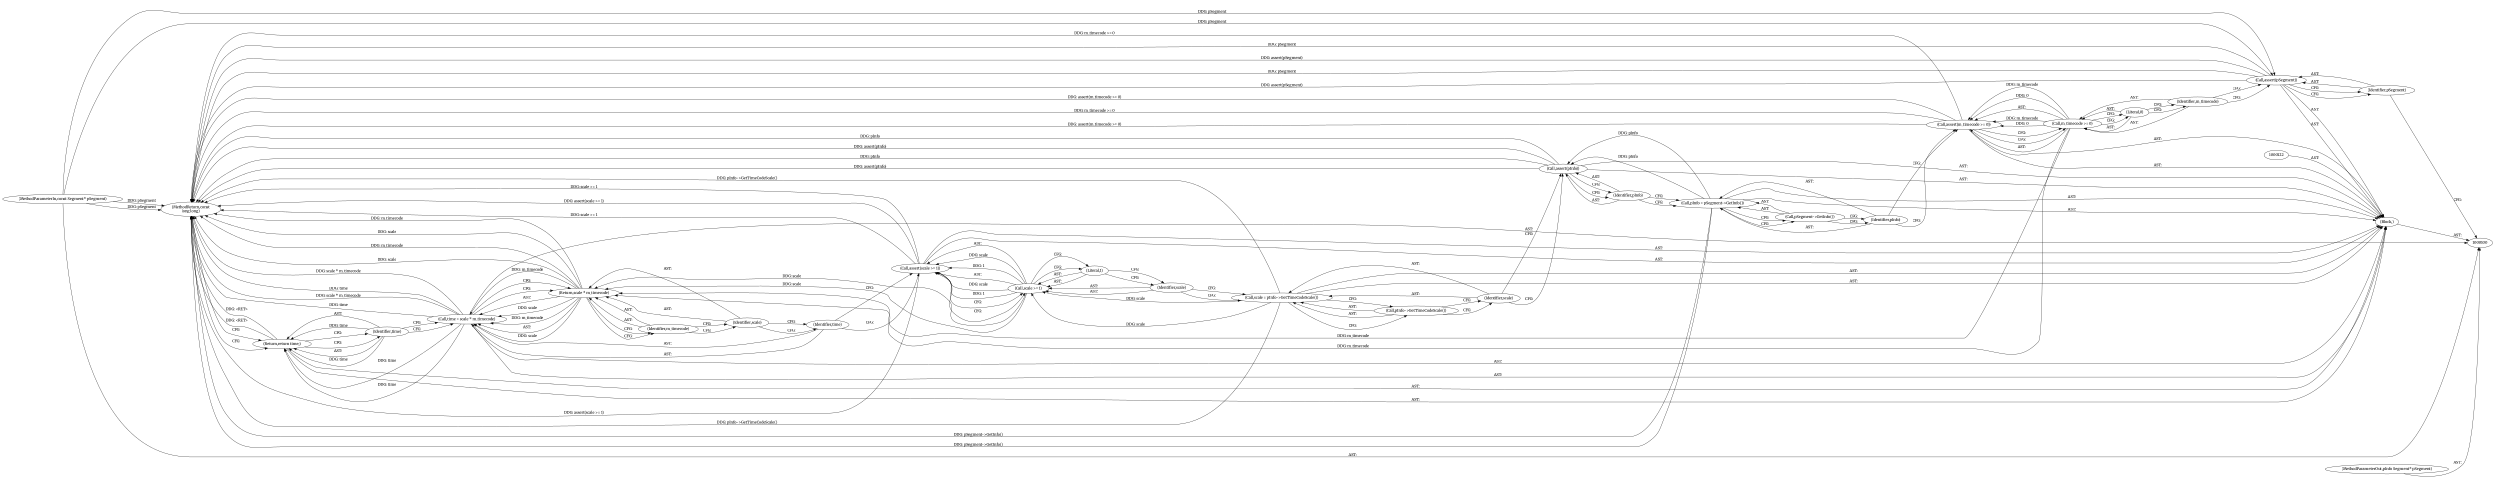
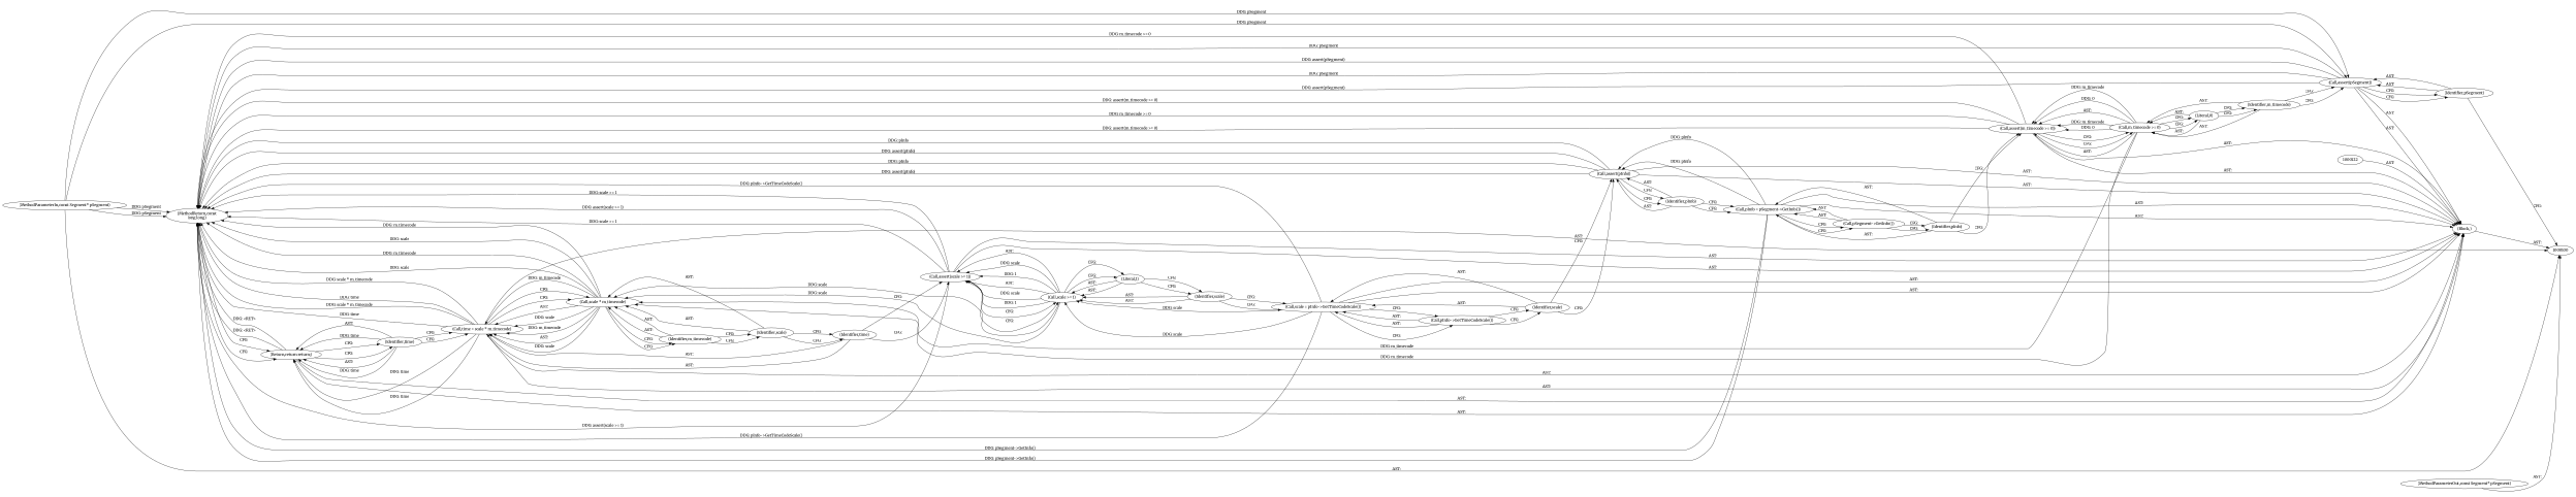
  digraph {
    fontname=Merriweather
    rankdir=LR
    node [fontname=Merriweather]
    edge [fontname=Merriweather]
    n1 [label="(MethodReturn,const\nlong long)"]
-   n2 [label="(Return,return time;)"]
+   n2 [label="(Return,return return;)"]
    n3 [label="(Block,)"]
    n4 [label="(Identifier,time)"]
    n5 [label="(Literal,1)"]
    n6 [label="(Call,scale >= 1)"]
    n7 [label="(Identifier,scale)"]
    n8 [label="(Call,assert(scale >= 1))"]
-   n9 [label="(Return,scale * m_timecode)"]
+   n9 [label="(Call,scale * m_timecode)"]
    n10 [label="(Call,scale = pInfo->GetTimeCodeScale())"]
    1000100
    n12 [label="(Call,time = scale * m_timecode)"]
    n13 [label="(Identifier,m_timecode)"]
    n14 [label="(Call,pInfo->GetTimeCodeScale())"]
    n15 [label="(Identifier,time)"]
    n16 [label="(Identifier,scale)"]
    n17 [label="(MethodParameterIn,const Segment* pSegment)"]
    n18 [label="(Call,assert(pSegment))"]
    n19 [label="(Identifier,pSegment)"]
-   n20 [label="(MethodParameterOut,pInfo Segment* pSegment)"]
+   n20 [label="(MethodParameterOut,const Segment* pSegment)"]
    n21 [label="(Call,assert(m_timecode >= 0))"]
    n22 [label="(Call,m_timecode >= 0)"]
    n23 [label="(Literal,0)"]
    n24 [label="(Identifier,m_timecode)"]
    n25 [label="(Call,pInfo = pSegment->GetInfo())"]
    n26 [label="(Call,pSegment->GetInfo())"]
    n27 [label="(Call,assert(pInfo))"]
    n28 [label="(Identifier,pInfo)"]
    n29 [label="(Identifier,pInfo)"]
    n30 [label="(Identifier,scale)"]
    1000122
    n1 -> n2 [label="CFG: "]
    n1 -> n2 [label="CFG: "]
    n2 -> n1 [label="DDG: <RET>"]
    n2 -> n1 [label="DDG: <RET>"]
    n2 -> n3 [label="AST: "]
    n2 -> n3 [label="AST: "]
    n2 -> n4 [label="CFG: "]
    n2 -> n4 [label="CFG: "]
    n3 -> 1000100 [label="AST: "]
    n4 -> n2 [label="AST: "]
    n4 -> n2 [label="DDG: time"]
    n4 -> n2 [label="AST: "]
    n4 -> n2 [label="DDG: time"]
    n4 -> n12 [label="CFG: "]
    n4 -> n12 [label="CFG: "]
    n5 -> n6 [label="AST: "]
    n5 -> n6 [label="AST: "]
    n5 -> n7 [label="CFG: "]
    n5 -> n7 [label="CFG: "]
    n6 -> n5 [label="CFG: "]
    n6 -> n5 [label="CFG: "]
    n6 -> n8 [label="AST: "]
    n6 -> n8 [label="DDG: scale"]
    n6 -> n8 [label="DDG: 1"]
    n6 -> n8 [label="AST: "]
    n6 -> n8 [label="DDG: scale"]
    n6 -> n8 [label="DDG: 1"]
    n6 -> n9 [label="DDG: scale"]
    n6 -> n9 [label="DDG: scale"]
    n7 -> n6 [label="AST: "]
    n7 -> n6 [label="AST: "]
    n7 -> n10 [label="CFG: "]
    n7 -> n10 [label="CFG: "]
    n8 -> n1 [label="DDG: assert(scale >= 1)"]
    n8 -> n1 [label="DDG: scale >= 1"]
    n8 -> n1 [label="DDG: assert(scale >= 1)"]
    n8 -> n1 [label="DDG: scale >= 1"]
    n8 -> n3 [label="AST: "]
    n8 -> n3 [label="AST: "]
    n8 -> n6 [label="CFG: "]
    n8 -> n6 [label="CFG: "]
    n9 -> n1 [label="DDG: scale"]
    n9 -> n1 [label="DDG: m_timecode"]
    n9 -> n1 [label="DDG: scale"]
    n9 -> n1 [label="DDG: m_timecode"]
    n9 -> n12 [label="AST: "]
    n9 -> n12 [label="DDG: scale"]
    n9 -> n12 [label="DDG: m_timecode"]
    n9 -> n12 [label="AST: "]
    n9 -> n12 [label="DDG: scale"]
    n9 -> n12 [label="DDG: m_timecode"]
    n9 -> n13 [label="CFG: "]
    n9 -> n13 [label="CFG: "]
    n10 -> n1 [label="DDG: pInfo->GetTimeCodeScale()"]
    n10 -> n1 [label="DDG: pInfo->GetTimeCodeScale()"]
    n10 -> n3 [label="AST: "]
    n10 -> n3 [label="AST: "]
    n10 -> n6 [label="DDG: scale"]
    n10 -> n6 [label="DDG: scale"]
    n10 -> n14 [label="CFG: "]
    n10 -> n14 [label="CFG: "]
    n12 -> n1 [label="DDG: scale * m_timecode"]
    n12 -> n1 [label="DDG: time"]
    n12 -> n1 [label="DDG: scale * m_timecode"]
    n12 -> n1 [label="DDG: time"]
    n12 -> n2 [label="DDG: time"]
    n12 -> n2 [label="DDG: time"]
    n12 -> n3 [label="AST: "]
    n12 -> n3 [label="AST: "]
    n12 -> n9 [label="CFG: "]
    n12 -> n9 [label="CFG: "]
    n12 -> 1000100 [label="AST: "]
    n13 -> n9 [label="AST: "]
    n13 -> n9 [label="AST: "]
    n13 -> n16 [label="CFG: "]
    n13 -> n16 [label="CFG: "]
    n14 -> n10 [label="AST: "]
    n14 -> n10 [label="AST: "]
    n14 -> n30 [label="CFG: "]
    n14 -> n30 [label="CFG: "]
    n15 -> n8 [label="CFG: "]
    n15 -> n8 [label="CFG: "]
    n15 -> n12 [label="AST: "]
    n15 -> n12 [label="AST: "]
    n16 -> n9 [label="AST: "]
    n16 -> n9 [label="AST: "]
    n16 -> n15 [label="CFG: "]
    n16 -> n15 [label="CFG: "]
    n17 -> n1 [label="DDG: pSegment"]
    n17 -> n1 [label="DDG: pSegment"]
    n17 -> 1000100 [label="AST: "]
    n17 -> n18 [label="DDG: pSegment"]
    n17 -> n18 [label="DDG: pSegment"]
    n18 -> n1 [label="DDG: pSegment"]
    n18 -> n1 [label="DDG: assert(pSegment)"]
    n18 -> n1 [label="DDG: pSegment"]
    n18 -> n1 [label="DDG: assert(pSegment)"]
    n18 -> n3 [label="AST: "]
    n18 -> n3 [label="AST: "]
    n18 -> n19 [label="CFG: "]
    n18 -> n19 [label="CFG: "]
    n19 -> 1000100 [label="CFG: "]
    n19 -> n18 [label="AST: "]
    n19 -> n18 [label="AST: "]
    n20 -> 1000100 [label="AST: "]
    n21 -> n1 [label="DDG: assert(m_timecode >= 0)"]
    n21 -> n1 [label="DDG: m_timecode >= 0"]
    n21 -> n1 [label="DDG: assert(m_timecode >= 0)"]
    n21 -> n1 [label="DDG: m_timecode >= 0"]
    n21 -> n3 [label="AST: "]
    n21 -> n3 [label="AST: "]
    n21 -> n22 [label="CFG: "]
    n21 -> n22 [label="CFG: "]
    n22 -> n9 [label="DDG: m_timecode"]
    n22 -> n9 [label="DDG: m_timecode"]
    n22 -> n21 [label="AST: "]
    n22 -> n21 [label="DDG: m_timecode"]
    n22 -> n21 [label="DDG: 0"]
    n22 -> n21 [label="AST: "]
    n22 -> n21 [label="DDG: m_timecode"]
    n22 -> n21 [label="DDG: 0"]
    n22 -> n23 [label="CFG: "]
    n22 -> n23 [label="CFG: "]
    n23 -> n22 [label="AST: "]
    n23 -> n22 [label="AST: "]
    n23 -> n24 [label="CFG: "]
    n23 -> n24 [label="CFG: "]
    n24 -> n18 [label="CFG: "]
    n24 -> n18 [label="CFG: "]
    n24 -> n22 [label="AST: "]
    n24 -> n22 [label="AST: "]
    n25 -> n1 [label="DDG: pSegment->GetInfo()"]
    n25 -> n1 [label="DDG: pSegment->GetInfo()"]
    n25 -> n3 [label="AST: "]
    n25 -> n3 [label="AST: "]
    n25 -> n26 [label="CFG: "]
    n25 -> n26 [label="CFG: "]
    n25 -> n27 [label="DDG: pInfo"]
    n25 -> n27 [label="DDG: pInfo"]
    n26 -> n25 [label="AST: "]
    n26 -> n25 [label="AST: "]
    n26 -> n28 [label="CFG: "]
    n26 -> n28 [label="CFG: "]
    n27 -> n1 [label="DDG: assert(pInfo)"]
    n27 -> n1 [label="DDG: pInfo"]
    n27 -> n1 [label="DDG: assert(pInfo)"]
    n27 -> n1 [label="DDG: pInfo"]
    n27 -> n3 [label="AST: "]
    n27 -> n3 [label="AST: "]
    n27 -> n29 [label="CFG: "]
    n27 -> n29 [label="CFG: "]
    n28 -> n21 [label="CFG: "]
    n28 -> n21 [label="CFG: "]
    n28 -> n25 [label="AST: "]
    n28 -> n25 [label="AST: "]
    n29 -> n25 [label="CFG: "]
    n29 -> n25 [label="CFG: "]
    n29 -> n27 [label="AST: "]
    n29 -> n27 [label="AST: "]
    n30 -> n10 [label="AST: "]
    n30 -> n10 [label="AST: "]
    n30 -> n27 [label="CFG: "]
    n30 -> n27 [label="CFG: "]
    1000122 -> n3 [label="AST: "]
  }
